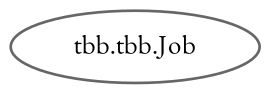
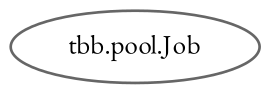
  digraph {
    rankdir=LR
    fontname="EB Garamond"
-   n1 [color=grey40 fillcolor=white fontname="EB Garamond" fontsize=10 height=0.2 label="tbb.tbb.Job" shape=ellipse style=filled width=0.4]
+   n1 [color=grey40 fillcolor=white fontname="EB Garamond" fontsize=10 height=0.2 label="tbb.pool.Job" shape=ellipse style=filled width=0.4]
  }
